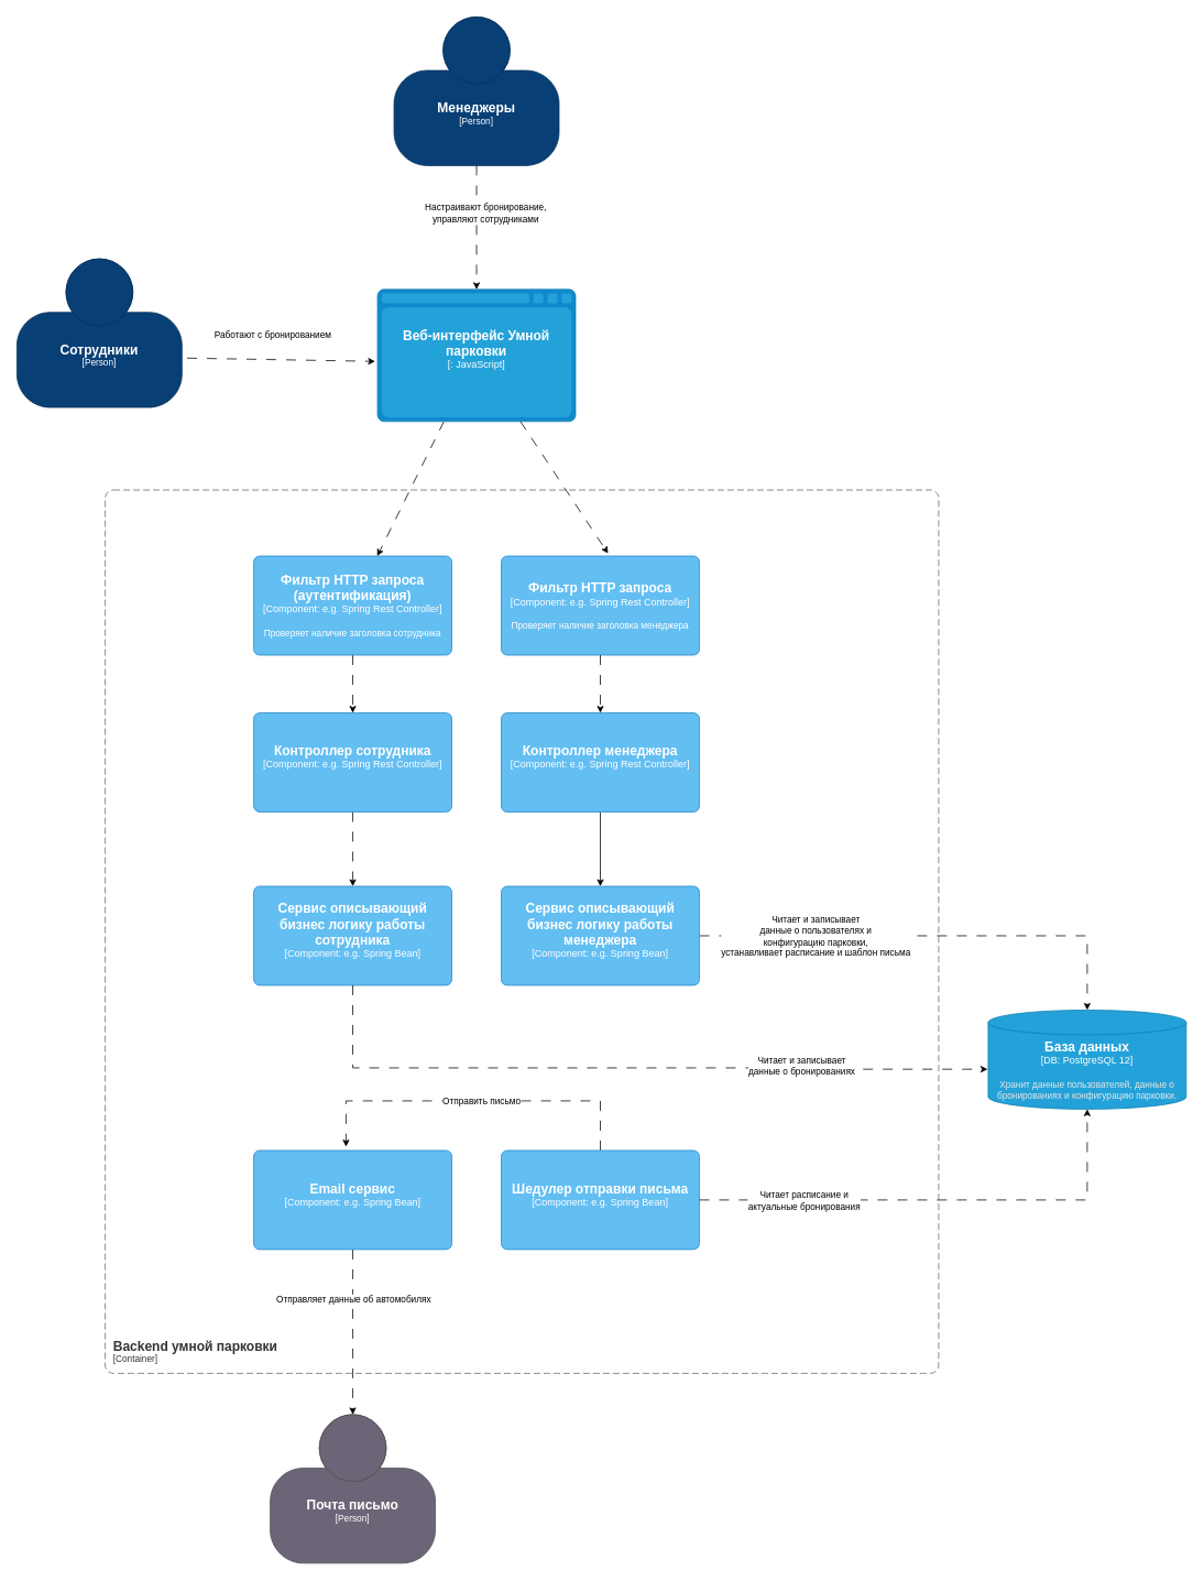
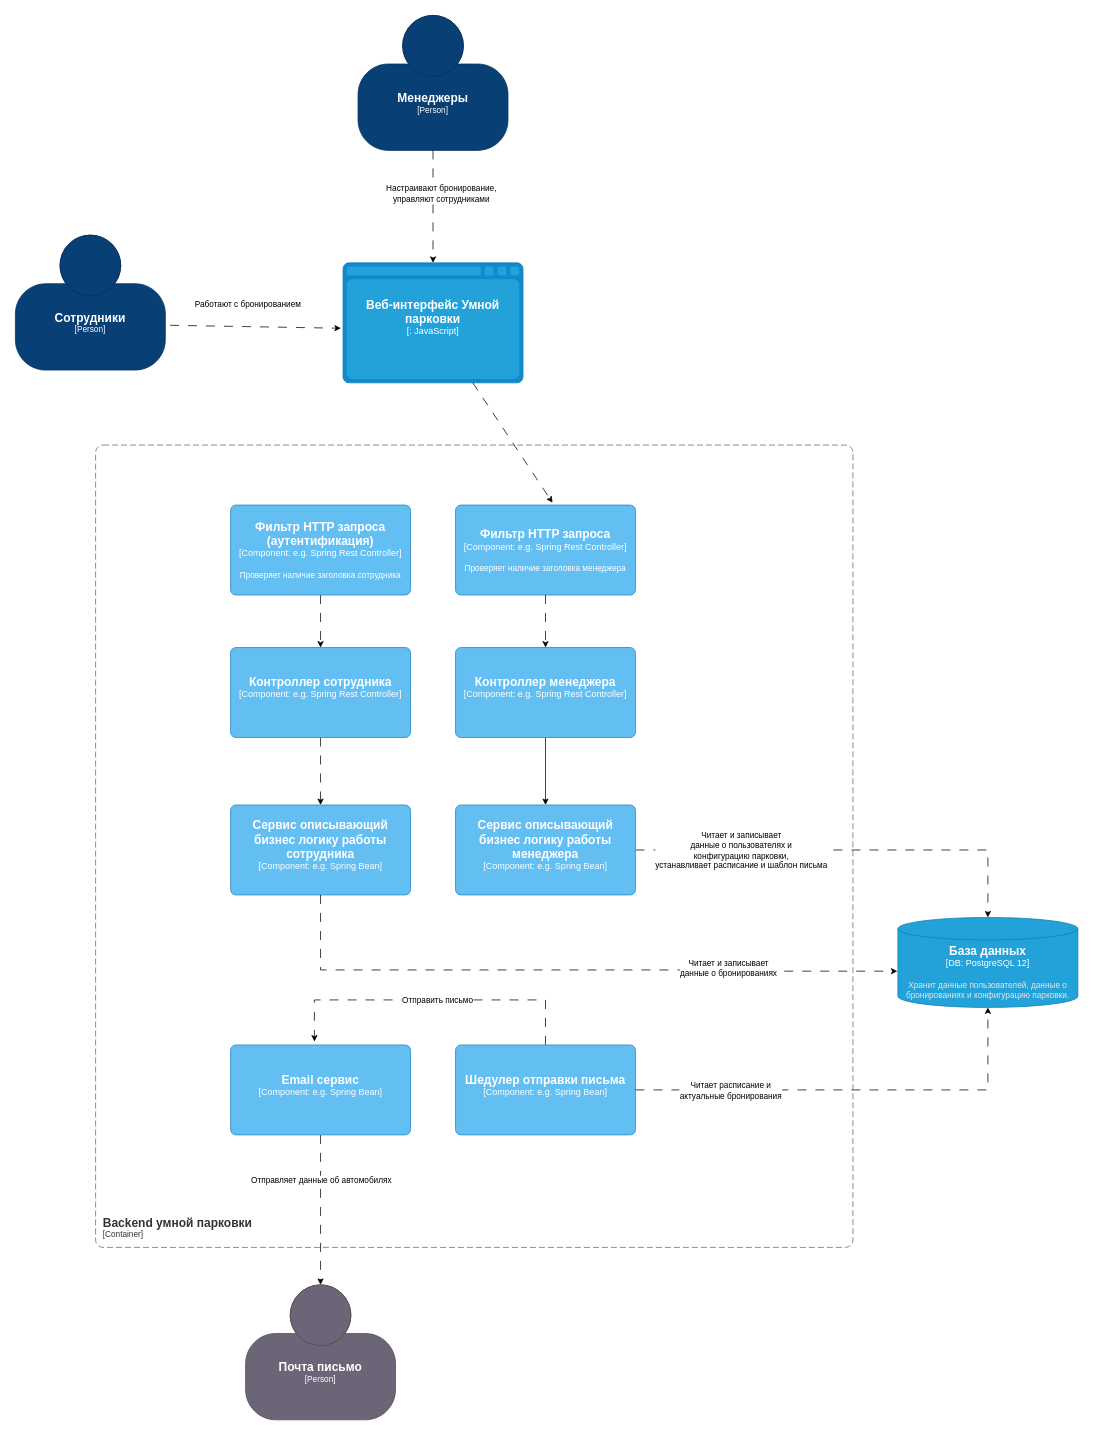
  <mxCell id="0" />
  <mxCell id="1" parent="0" />
  <mxCell id="2" style="edgeStyle=orthogonalEdgeStyle;rounded=0;orthogonalLoop=1;jettySize=auto;html=1;dashed=1;dashPattern=12 12;" edge="1" parent="1" source="3" target="7"><mxGeometry relative="1" as="geometry" /></mxCell>
  <mxCell id="3" value="&lt;font style=&quot;font-size: 16px&quot;&gt;&lt;b&gt;Контроллер сотрудника&lt;/b&gt;&lt;/font&gt;&lt;div&gt;[Component: e.g. Spring Rest Controller]&lt;/div&gt;&lt;br&gt;&lt;div&gt;&lt;font style=&quot;font-size: 11px&quot;&gt;&lt;/font&gt;&lt;/div&gt;" style="rounded=1;whiteSpace=wrap;html=1;labelBackgroundColor=none;fillColor=#63BEF2;fontColor=#ffffff;align=center;arcSize=6;strokeColor=#2086C9;metaEdit=1;resizable=0;points=[[0.25,0,0],[0.5,0,0],[0.75,0,0],[1,0.25,0],[1,0.5,0],[1,0.75,0],[0.75,1,0],[0.5,1,0],[0.25,1,0],[0,0.75,0],[0,0.5,0],[0,0.25,0]];" vertex="1" parent="1"><mxGeometry x="307" y="863" width="240" height="120" as="geometry" /></mxCell>
  <mxCell id="4" style="edgeStyle=orthogonalEdgeStyle;rounded=0;orthogonalLoop=1;jettySize=auto;html=1;dashed=0;dashPattern=12 12;" edge="1" parent="1" source="5" target="10"><mxGeometry relative="1" as="geometry" /></mxCell>
  <mxCell id="5" value="&lt;font style=&quot;font-size: 16px&quot;&gt;&lt;b&gt;Контроллер менеджера&lt;/b&gt;&lt;/font&gt;&lt;div&gt;[Component: e.g. Spring Rest Controller]&lt;/div&gt;&lt;br&gt;&lt;div&gt;&lt;font style=&quot;font-size: 11px&quot;&gt;&lt;/font&gt;&lt;/div&gt;" style="rounded=1;whiteSpace=wrap;html=1;labelBackgroundColor=none;fillColor=#63BEF2;fontColor=#ffffff;align=center;arcSize=6;strokeColor=#2086C9;metaEdit=1;resizable=0;points=[[0.25,0,0],[0.5,0,0],[0.75,0,0],[1,0.25,0],[1,0.5,0],[1,0.75,0],[0.75,1,0],[0.5,1,0],[0.25,1,0],[0,0.75,0],[0,0.5,0],[0,0.25,0]];" vertex="1" parent="1"><mxGeometry x="607" y="863" width="240" height="120" as="geometry" /></mxCell>
  <mxCell id="6" value="&lt;font style=&quot;font-size: 16px&quot;&gt;&lt;b&gt;База данных&lt;/b&gt;&lt;/font&gt;&lt;div&gt;[DB:&amp;nbsp;PostgreSQL 12]&lt;/div&gt;&lt;br&gt;&lt;div&gt;&lt;font style=&quot;font-size: 11px&quot;&gt;&lt;font color=&quot;#E6E6E6&quot;&gt;Хранит данные пользователей, данные о бронированиях и конфигурацию парковки.&lt;/font&gt;&lt;/div&gt;" style="shape=cylinder3;size=15;whiteSpace=wrap;html=1;boundedLbl=1;rounded=0;labelBackgroundColor=none;fillColor=#23A2D9;fontSize=12;fontColor=#ffffff;align=center;strokeColor=#0E7DAD;metaEdit=1;points=[[0.5,0,0],[1,0.25,0],[1,0.5,0],[1,0.75,0],[0.5,1,0],[0,0.75,0],[0,0.5,0],[0,0.25,0]];resizable=0;" vertex="1" parent="1"><mxGeometry x="1197" y="1223" width="240" height="120" as="geometry" /></mxCell>
  <mxCell id="7" value="&lt;font style=&quot;font-size: 16px&quot;&gt;&lt;b&gt;Сервис описывающий бизнес логику работы сотрудника&lt;/b&gt;&lt;/font&gt;&lt;div&gt;[Component: e.g. Spring Bean]&lt;/div&gt;&lt;br&gt;&lt;div&gt;&lt;font style=&quot;font-size: 11px&quot;&gt;&lt;/font&gt;&lt;/div&gt;" style="rounded=1;whiteSpace=wrap;html=1;labelBackgroundColor=none;fillColor=#63BEF2;fontColor=#ffffff;align=center;arcSize=6;strokeColor=#2086C9;metaEdit=1;resizable=0;points=[[0.25,0,0],[0.5,0,0],[0.75,0,0],[1,0.25,0],[1,0.5,0],[1,0.75,0],[0.75,1,0],[0.5,1,0],[0.25,1,0],[0,0.75,0],[0,0.5,0],[0,0.25,0]];" vertex="1" parent="1"><mxGeometry x="307" y="1073" width="240" height="120" as="geometry" /></mxCell>
  <mxCell id="8" style="edgeStyle=orthogonalEdgeStyle;rounded=0;orthogonalLoop=1;jettySize=auto;html=1;dashed=1;dashPattern=12 12;" edge="1" parent="1" source="10" target="6"><mxGeometry relative="1" as="geometry" /></mxCell>
  <mxCell id="9" value="Читает и записывает&lt;br style=&quot;border-color: var(--border-color);&quot;&gt;данные о пользователях&amp;nbsp;и&lt;br style=&quot;border-color: var(--border-color);&quot;&gt;конфигурацию парковки,&lt;br&gt;устанавливает расписание и шаблон письма" style="edgeLabel;html=1;align=center;verticalAlign=middle;resizable=0;points=[];" vertex="1" connectable="0" parent="8"><mxGeometry x="-0.203" relative="1" as="geometry"><mxPoint x="-83" as="offset" /></mxGeometry></mxCell>
  <mxCell id="10" value="&lt;font style=&quot;font-size: 16px&quot;&gt;&lt;b&gt;Сервис описывающий бизнес логику работы менеджера&lt;/b&gt;&lt;/font&gt;&lt;div&gt;[Component: e.g. Spring Bean]&lt;/div&gt;&lt;br&gt;&lt;div&gt;&lt;font style=&quot;font-size: 11px&quot;&gt;&lt;/font&gt;&lt;/div&gt;" style="rounded=1;whiteSpace=wrap;html=1;labelBackgroundColor=none;fillColor=#63BEF2;fontColor=#ffffff;align=center;arcSize=6;strokeColor=#2086C9;metaEdit=1;resizable=0;points=[[0.25,0,0],[0.5,0,0],[0.75,0,0],[1,0.25,0],[1,0.5,0],[1,0.75,0],[0.75,1,0],[0.5,1,0],[0.25,1,0],[0,0.75,0],[0,0.5,0],[0,0.25,0]];" vertex="1" parent="1"><mxGeometry x="607" y="1073" width="240" height="120" as="geometry" /></mxCell>
  <mxCell id="11" style="edgeStyle=orthogonalEdgeStyle;rounded=0;orthogonalLoop=1;jettySize=auto;html=1;entryX=-0.003;entryY=0.597;entryDx=0;entryDy=0;entryPerimeter=0;dashed=1;dashPattern=12 12;" edge="1" parent="1" source="7" target="6"><mxGeometry relative="1" as="geometry"><Array as="points"><mxPoint x="427" y="1293" /><mxPoint x="1042" y="1293" /><mxPoint x="1042" y="1295" /></Array></mxGeometry></mxCell>
  <mxCell id="12" value="Читает и записывает &lt;br&gt;данные о бронированиях" style="edgeLabel;html=1;align=center;verticalAlign=middle;resizable=0;points=[];" vertex="1" connectable="0" parent="11"><mxGeometry x="0.073" y="3" relative="1" as="geometry"><mxPoint x="176" as="offset" /></mxGeometry></mxCell>
  <mxCell id="13" value="&lt;font style=&quot;font-size: 16px&quot;&gt;&lt;b&gt;Сотрудники&lt;/b&gt;&lt;/font&gt;&lt;div&gt;[Person]&lt;/div&gt;&lt;br&gt;&lt;div&gt;&lt;font style=&quot;font-size: 11px&quot;&gt;&lt;font color=&quot;#cccccc&quot;&gt;&lt;/font&gt;&lt;/div&gt;" style="html=1;fontSize=11;dashed=0;whiteSpace=wrap;fillColor=#083F75;strokeColor=#06315C;fontColor=#ffffff;shape=mxgraph.c4.person2;align=center;metaEdit=1;points=[[0.5,0,0],[1,0.5,0],[1,0.75,0],[0.75,1,0],[0.5,1,0],[0.25,1,0],[0,0.75,0],[0,0.5,0]];resizable=0;" vertex="1" parent="1"><mxGeometry x="20" y="313" width="200" height="180" as="geometry" /></mxCell>
  <mxCell id="14" value="&lt;font style=&quot;font-size: 16px&quot;&gt;&lt;b&gt;Менеджеры&lt;/b&gt;&lt;/font&gt;&lt;div&gt;[Person]&lt;/div&gt;&lt;br&gt;&lt;div&gt;&lt;font style=&quot;font-size: 11px&quot;&gt;&lt;font color=&quot;#cccccc&quot;&gt;&lt;/font&gt;&lt;/div&gt;" style="html=1;fontSize=11;dashed=0;whiteSpace=wrap;fillColor=#083F75;strokeColor=#06315C;fontColor=#ffffff;shape=mxgraph.c4.person2;align=center;metaEdit=1;points=[[0.5,0,0],[1,0.5,0],[1,0.75,0],[0.75,1,0],[0.5,1,0],[0.25,1,0],[0,0.75,0],[0,0.5,0]];resizable=0;" vertex="1" parent="1"><mxGeometry x="477" y="20" width="200" height="180" as="geometry" /></mxCell>
  <mxCell id="15" value="&lt;font style=&quot;font-size: 16px&quot;&gt;&lt;b&gt;Фильтр HTTP запроса&lt;/b&gt;&lt;/font&gt;&lt;div&gt;[Component: e.g. Spring Rest Controller]&lt;/div&gt;&lt;br&gt;&lt;div&gt;&lt;font style=&quot;font-size: 11px&quot;&gt;Проверяет наличие заголовка менеджера&lt;/font&gt;&lt;/div&gt;" style="rounded=1;whiteSpace=wrap;html=1;labelBackgroundColor=none;fillColor=#63BEF2;fontColor=#ffffff;align=center;arcSize=6;strokeColor=#2086C9;metaEdit=1;resizable=0;points=[[0.25,0,0],[0.5,0,0],[0.75,0,0],[1,0.25,0],[1,0.5,0],[1,0.75,0],[0.75,1,0],[0.5,1,0],[0.25,1,0],[0,0.75,0],[0,0.5,0],[0,0.25,0]];" vertex="1" parent="1"><mxGeometry x="607" y="673" width="240" height="120" as="geometry" /></mxCell>
  <mxCell id="16" style="edgeStyle=orthogonalEdgeStyle;rounded=0;orthogonalLoop=1;jettySize=auto;html=1;dashed=1;dashPattern=12 12;" edge="1" parent="1" source="17" target="3"><mxGeometry relative="1" as="geometry" /></mxCell>
  <mxCell id="17" value="&lt;font style=&quot;font-size: 16px&quot;&gt;&lt;b&gt;Фильтр HTTP запроса (аутентификация)&lt;/b&gt;&lt;/font&gt;&lt;div&gt;[Component: e.g. Spring Rest Controller]&lt;/div&gt;&lt;br&gt;&lt;div&gt;&lt;font style=&quot;font-size: 11px&quot;&gt;Проверяет наличие заголовка сотрудника&lt;/font&gt;&lt;/div&gt;" style="rounded=1;whiteSpace=wrap;html=1;labelBackgroundColor=none;fillColor=#63BEF2;fontColor=#ffffff;align=center;arcSize=6;strokeColor=#2086C9;metaEdit=1;resizable=0;points=[[0.25,0,0],[0.5,0,0],[0.75,0,0],[1,0.25,0],[1,0.5,0],[1,0.75,0],[0.75,1,0],[0.5,1,0],[0.25,1,0],[0,0.75,0],[0,0.5,0],[0,0.25,0]];" vertex="1" parent="1"><mxGeometry x="307" y="673" width="240" height="120" as="geometry" /></mxCell>
  <mxCell id="18" style="rounded=0;orthogonalLoop=1;jettySize=auto;html=1;dashed=1;dashPattern=12 12;exitX=0.5;exitY=1;exitDx=0;exitDy=0;exitPerimeter=0;entryX=0.5;entryY=0;entryDx=0;entryDy=0;entryPerimeter=0;" edge="1" parent="1" source="14" target="32"><mxGeometry relative="1" as="geometry"><mxPoint x="1210" y="742" as="sourcePoint" /><mxPoint x="1210" y="910" as="targetPoint" /></mxGeometry></mxCell>
  <mxCell id="19" value="Настраивают бронирование,&lt;br&gt;управляют сотрудниками" style="edgeLabel;html=1;align=center;verticalAlign=middle;resizable=0;points=[];" vertex="1" connectable="0" parent="18"><mxGeometry x="-0.26" y="2" relative="1" as="geometry"><mxPoint x="8" y="1" as="offset" /></mxGeometry></mxCell>
  <mxCell id="20" style="rounded=0;orthogonalLoop=1;jettySize=auto;html=1;dashed=1;dashPattern=12 12;exitX=1.011;exitY=0.668;exitDx=0;exitDy=0;exitPerimeter=0;entryX=-0.012;entryY=0.545;entryDx=0;entryDy=0;entryPerimeter=0;" edge="1" parent="1" target="32"><mxGeometry relative="1" as="geometry"><mxPoint x="226.2" y="433.24" as="sourcePoint" /><mxPoint x="461" y="433" as="targetPoint" /></mxGeometry></mxCell>
  <mxCell id="21" value="Работают с бронированием" style="edgeLabel;html=1;align=center;verticalAlign=middle;resizable=0;points=[];" vertex="1" connectable="0" parent="20"><mxGeometry x="-0.186" y="-1" relative="1" as="geometry"><mxPoint x="10" y="-30" as="offset" /></mxGeometry></mxCell>
  <mxCell id="22" style="edgeStyle=orthogonalEdgeStyle;rounded=0;orthogonalLoop=1;jettySize=auto;html=1;entryX=0.466;entryY=-0.038;entryDx=0;entryDy=0;entryPerimeter=0;exitX=0.5;exitY=0;exitDx=0;exitDy=0;exitPerimeter=0;dashed=1;dashPattern=12 12;" edge="1" parent="1" source="24" target="33"><mxGeometry relative="1" as="geometry"><Array as="points"><mxPoint x="727" y="1333" /><mxPoint x="419" y="1333" /></Array></mxGeometry></mxCell>
  <mxCell id="23" value="Отправить письмо" style="edgeLabel;html=1;align=center;verticalAlign=middle;resizable=0;points=[];" vertex="1" connectable="0" parent="22"><mxGeometry x="-0.03" relative="1" as="geometry"><mxPoint as="offset" /></mxGeometry></mxCell>
  <mxCell id="24" value="&lt;font style=&quot;font-size: 16px&quot;&gt;&lt;b&gt;Шедулер отправки письма&lt;/b&gt;&lt;/font&gt;&lt;div&gt;[Component: e.g. Spring Bean]&lt;/div&gt;&lt;br&gt;&lt;div&gt;&lt;font style=&quot;font-size: 11px&quot;&gt;&lt;/font&gt;&lt;/div&gt;" style="rounded=1;whiteSpace=wrap;html=1;labelBackgroundColor=none;fillColor=#63BEF2;fontColor=#ffffff;align=center;arcSize=6;strokeColor=#2086C9;metaEdit=1;resizable=0;points=[[0.25,0,0],[0.5,0,0],[0.75,0,0],[1,0.25,0],[1,0.5,0],[1,0.75,0],[0.75,1,0],[0.5,1,0],[0.25,1,0],[0,0.75,0],[0,0.5,0],[0,0.25,0]];" vertex="1" parent="1"><mxGeometry x="607" y="1393" width="240" height="120" as="geometry" /></mxCell>
  <mxCell id="25" style="edgeStyle=orthogonalEdgeStyle;rounded=0;orthogonalLoop=1;jettySize=auto;html=1;entryX=0.5;entryY=1;entryDx=0;entryDy=0;entryPerimeter=0;dashed=1;dashPattern=12 12;" edge="1" parent="1" source="24" target="6"><mxGeometry relative="1" as="geometry" /></mxCell>
  <mxCell id="26" value="Читает расписание и &lt;br&gt;актуальные бронирования" style="edgeLabel;html=1;align=center;verticalAlign=middle;resizable=0;points=[];" vertex="1" connectable="0" parent="25"><mxGeometry x="-0.029" y="-4" relative="1" as="geometry"><mxPoint x="-156" y="-4" as="offset" /></mxGeometry></mxCell>
  <mxCell id="27" style="edgeStyle=orthogonalEdgeStyle;rounded=0;orthogonalLoop=1;jettySize=auto;html=1;entryX=0.5;entryY=0;entryDx=0;entryDy=0;entryPerimeter=0;dashed=1;dashPattern=12 12;" edge="1" parent="1" source="15" target="5"><mxGeometry relative="1" as="geometry" /></mxCell>
  <mxCell id="28" value="&lt;font style=&quot;font-size: 16px&quot;&gt;&lt;b&gt;Почта письмо&lt;/b&gt;&lt;/font&gt;&lt;div&gt;[Person]&lt;/div&gt;&lt;br&gt;&lt;div&gt;&lt;font style=&quot;font-size: 11px&quot;&gt;&lt;font color=&quot;#cccccc&quot;&gt;&lt;/font&gt;&lt;/div&gt;" style="html=1;fontSize=11;dashed=0;whiteSpace=wrap;fillColor=#6C6477;strokeColor=#4D4D4D;fontColor=#ffffff;shape=mxgraph.c4.person2;align=center;metaEdit=1;points=[[0.5,0,0],[1,0.5,0],[1,0.75,0],[0.75,1,0],[0.5,1,0],[0.25,1,0],[0,0.75,0],[0,0.5,0]];resizable=0;" vertex="1" parent="1"><mxGeometry x="327" y="1713" width="200" height="180" as="geometry" /></mxCell>
  <mxCell id="29" style="edgeStyle=orthogonalEdgeStyle;rounded=0;orthogonalLoop=1;jettySize=auto;html=1;dashed=1;dashPattern=12 12;exitX=0.5;exitY=1;exitDx=0;exitDy=0;exitPerimeter=0;entryX=0.5;entryY=0;entryDx=0;entryDy=0;entryPerimeter=0;" edge="1" parent="1" source="33" target="28"><mxGeometry relative="1" as="geometry"><mxPoint x="1207" y="1053" as="sourcePoint" /><mxPoint x="1207" y="1223" as="targetPoint" /></mxGeometry></mxCell>
  <mxCell id="30" value="Отправляет данные об автомобилях" style="edgeLabel;html=1;align=center;verticalAlign=middle;resizable=0;points=[];" vertex="1" connectable="0" parent="29"><mxGeometry x="-0.069" y="-1" relative="1" as="geometry"><mxPoint x="1" y="-33" as="offset" /></mxGeometry></mxCell>
- <mxCell id="31" style="rounded=0;orthogonalLoop=1;jettySize=auto;html=1;dashed=1;dashPattern=12 12;" edge="1" parent="1" source="32" target="17"><mxGeometry relative="1" as="geometry" /></mxCell>
  <mxCell id="32" value="&lt;font style=&quot;font-size: 16px&quot;&gt;&lt;b&gt;Веб-интерфейс Умной парковки&lt;/b&gt;&lt;/font&gt;&lt;div&gt;[:&amp;nbsp;JavaScript]&lt;/div&gt;&lt;br&gt;&lt;div&gt;&lt;font style=&quot;font-size: 11px&quot;&gt;&lt;font color=&quot;#E6E6E6&quot;&gt;&lt;/font&gt;&lt;/div&gt;" style="shape=mxgraph.c4.webBrowserContainer2;whiteSpace=wrap;html=1;boundedLbl=1;rounded=0;labelBackgroundColor=none;strokeColor=#118ACD;fillColor=#23A2D9;strokeColor=#118ACD;strokeColor2=#0E7DAD;fontSize=12;fontColor=#ffffff;align=center;metaEdit=1;points=[[0.5,0,0],[1,0.25,0],[1,0.5,0],[1,0.75,0],[0.5,1,0],[0,0.75,0],[0,0.5,0],[0,0.25,0]];resizable=0;" vertex="1" parent="1"><mxGeometry x="457" y="350" width="240" height="160" as="geometry" /></mxCell>
  <mxCell id="33" value="&lt;font style=&quot;font-size: 16px&quot;&gt;&lt;b&gt;Email сервис&lt;/b&gt;&lt;/font&gt;&lt;div&gt;[Component: e.g. Spring Bean]&lt;/div&gt;&lt;br&gt;&lt;div&gt;&lt;font style=&quot;font-size: 11px&quot;&gt;&lt;/font&gt;&lt;/div&gt;" style="rounded=1;whiteSpace=wrap;html=1;labelBackgroundColor=none;fillColor=#63BEF2;fontColor=#ffffff;align=center;arcSize=6;strokeColor=#2086C9;metaEdit=1;resizable=0;points=[[0.25,0,0],[0.5,0,0],[0.75,0,0],[1,0.25,0],[1,0.5,0],[1,0.75,0],[0.75,1,0],[0.5,1,0],[0.25,1,0],[0,0.75,0],[0,0.5,0],[0,0.25,0]];" vertex="1" parent="1"><mxGeometry x="307" y="1393" width="240" height="120" as="geometry" /></mxCell>
  <mxCell id="34" style="rounded=0;orthogonalLoop=1;jettySize=auto;html=1;entryX=0.539;entryY=-0.026;entryDx=0;entryDy=0;entryPerimeter=0;dashed=1;dashPattern=12 12;" edge="1" parent="1" source="32" target="15"><mxGeometry relative="1" as="geometry" /></mxCell>
  <mxCell id="35" value="&lt;font style=&quot;font-size: 16px&quot;&gt;&lt;b&gt;&lt;div style=&quot;text-align: left&quot;&gt;Backend умной парковки&lt;/div&gt;&lt;/b&gt;&lt;/font&gt;&lt;div style=&quot;text-align: left&quot;&gt;[Container]&lt;/div&gt;" style="rounded=1;fontSize=11;whiteSpace=wrap;html=1;dashed=1;arcSize=20;fillColor=none;strokeColor=#666666;fontColor=#333333;labelBackgroundColor=none;align=left;verticalAlign=bottom;labelBorderColor=none;spacingTop=0;spacing=10;dashPattern=8 4;metaEdit=1;rotatable=0;perimeter=rectanglePerimeter;noLabel=0;labelPadding=0;allowArrows=0;connectable=0;expand=0;recursiveResize=0;editable=1;pointerEvents=0;absoluteArcSize=1;points=[[0.25,0,0],[0.5,0,0],[0.75,0,0],[1,0.25,0],[1,0.5,0],[1,0.75,0],[0.75,1,0],[0.5,1,0],[0.25,1,0],[0,0.75,0],[0,0.5,0],[0,0.25,0]];" vertex="1" parent="1"><mxGeometry x="127" width="1010" height="1070" as="geometry" y="593" /></mxCell>
